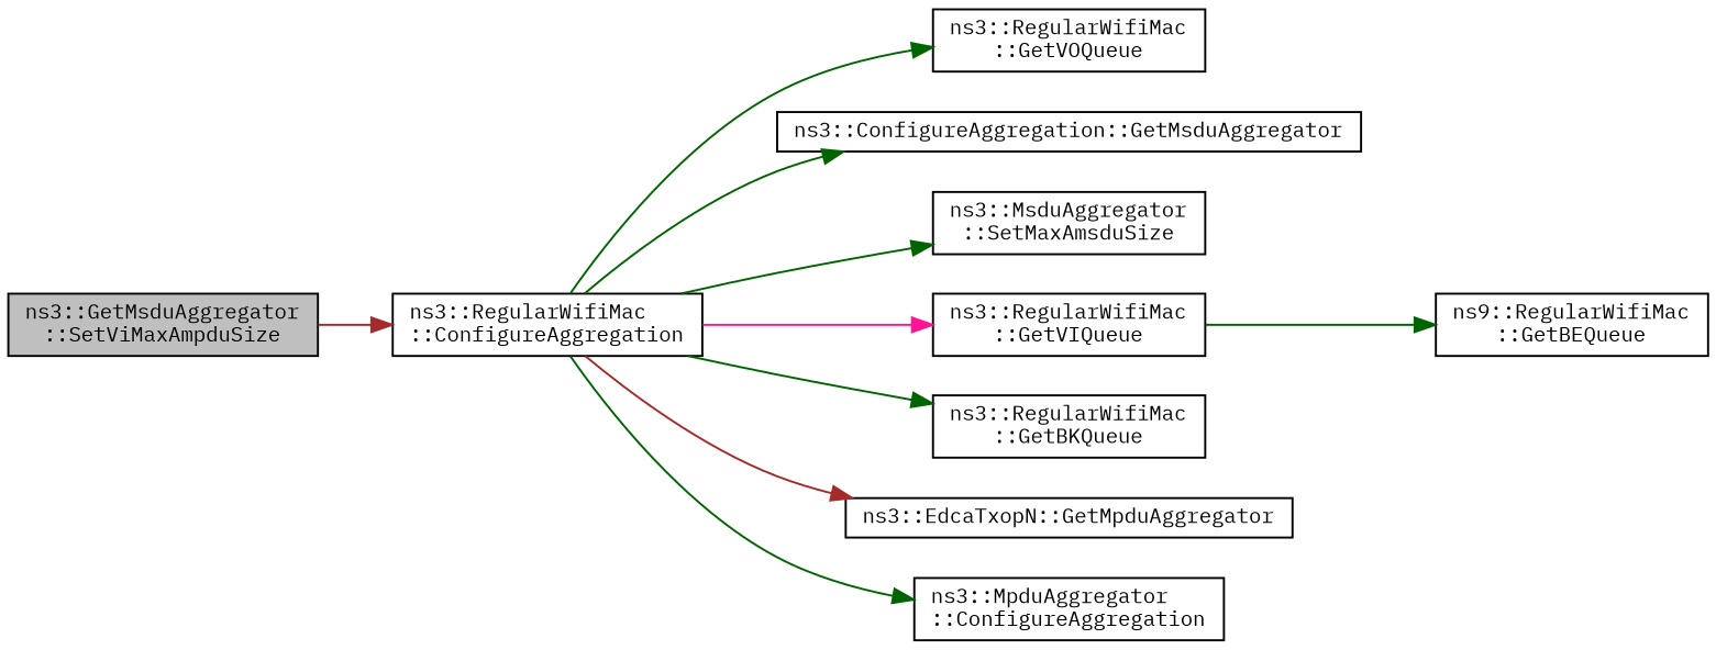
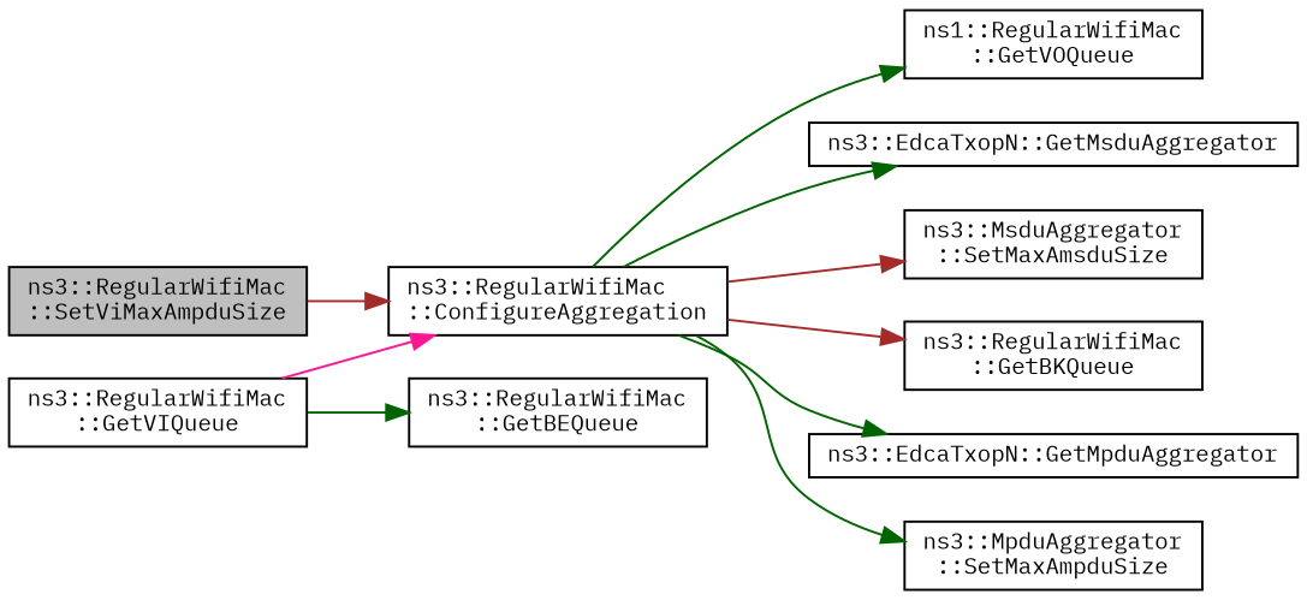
  digraph {
    fontname="IBM Plex Mono"
    rankdir=LR
    node [color=black fillcolor=white fontname="IBM Plex Mono" fontsize=10 shape=record style=filled]
    edge [color=darkgreen fontname="IBM Plex Mono" fontsize=10 labelfontname=Helvetica labelfontsize=10 style=solid]
-   n1 [fillcolor=grey75 fontcolor=black height=0.2 label="ns3::GetMsduAggregator\l::SetViMaxAmpduSize" width=0.4]
+   n1 [fillcolor=grey75 fontcolor=black height=0.2 label="ns3::RegularWifiMac\l::SetViMaxAmpduSize" width=0.4]
    n2 [height=0.2 label="ns3::RegularWifiMac\l::ConfigureAggregation" width=0.4]
-   n3 [height=0.2 label="ns3::RegularWifiMac\l::GetVOQueue" width=0.4]
-   n4 [height=0.2 label="ns3::ConfigureAggregation::GetMsduAggregator" width=0.4]
+   n3 [height=0.2 label="ns1::RegularWifiMac\l::GetVOQueue" width=0.4]
+   n4 [height=0.2 label="ns3::EdcaTxopN::GetMsduAggregator" width=0.4]
    n5 [height=0.2 label="ns3::MsduAggregator\l::SetMaxAmsduSize" width=0.4]
    n6 [height=0.2 label="ns3::RegularWifiMac\l::GetVIQueue" width=0.4]
    n7 [height=0.2 label="ns3::RegularWifiMac\l::GetBKQueue" width=0.4]
    n8 [height=0.2 label="ns3::EdcaTxopN::GetMpduAggregator" width=0.4]
-   n9 [height=0.2 label="ns3::MpduAggregator\l::ConfigureAggregation" width=0.4]
-   n10 [height=0.2 label="ns9::RegularWifiMac\l::GetBEQueue" width=0.4]
+   n9 [height=0.2 label="ns3::MpduAggregator\l::SetMaxAmpduSize" width=0.4]
+   n10 [height=0.2 label="ns3::RegularWifiMac\l::GetBEQueue" width=0.4]
    n1 -> n2 [color=brown]
    n2 -> n3
    n2 -> n4
-   n2 -> n5
-   n2 -> n6 [color=deeppink]
-   n2 -> n7
-   n2 -> n8 [color=brown]
+   n2 -> n5 [color=brown]
+   n6 -> n2 [color=deeppink]
+   n2 -> n7 [color=brown]
+   n2 -> n8
    n2 -> n9
    n6 -> n10
  }
